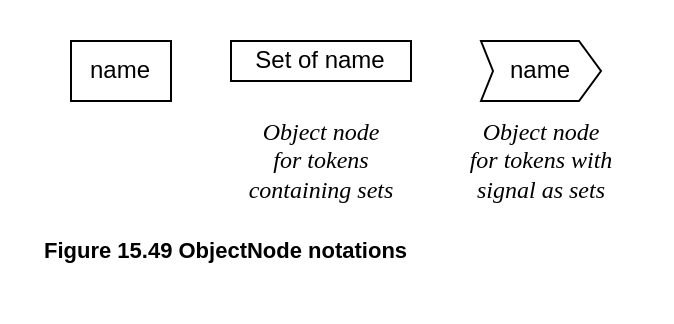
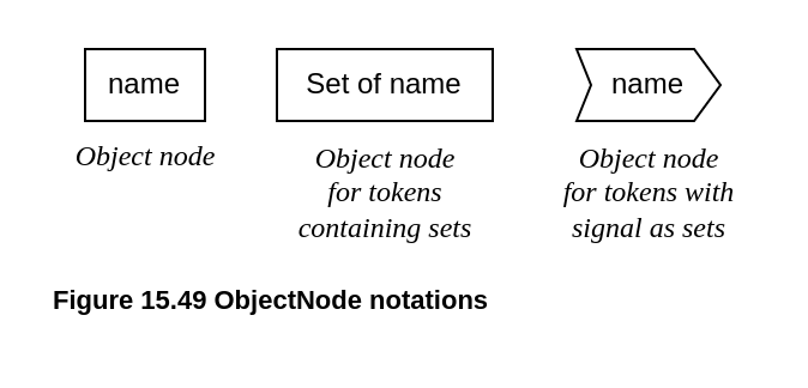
  <mxCell id="0" />
  <mxCell id="1" parent="0" />
  <mxCell id="2" value="name" style="whiteSpace=wrap;html=1;" vertex="1" parent="1"><mxGeometry x="35" width="50" height="30" as="geometry" y="20" /></mxCell>
- <mxCell id="4" value="Set of name" style="whiteSpace=wrap;html=1;" vertex="1" parent="1"><mxGeometry x="115" y="20" width="90" height="20" as="geometry" /></mxCell>
+ <mxCell id="3" value="&lt;i&gt;Object node&lt;/i&gt;" style="text;html=1;align=center;verticalAlign=middle;resizable=0;points=[];autosize=1;strokeColor=none;fillColor=none;fontSize=12;fontFamily=Times New Roman;fontColor=default;" vertex="1" parent="1"><mxGeometry y="50" width="80" height="30" as="geometry" x="20" /></mxCell>
+ <mxCell id="4" value="Set of name" style="whiteSpace=wrap;html=1;" vertex="1" parent="1"><mxGeometry x="115" width="90" height="30" as="geometry" y="20" /></mxCell>
  <mxCell id="5" value="&lt;i&gt;Object node&lt;br&gt;for tokens&lt;br&gt;containing sets&lt;br&gt;&lt;/i&gt;" style="text;html=1;align=center;verticalAlign=middle;resizable=0;points=[];autosize=1;strokeColor=none;fillColor=none;fontSize=12;fontFamily=Times New Roman;fontColor=default;" vertex="1" parent="1"><mxGeometry x="110" y="50" width="100" height="60" as="geometry" /></mxCell>
  <mxCell id="6" value="name" style="html=1;shape=mxgraph.infographic.ribbonSimple;notch1=6;notch2=11;align=center;verticalAlign=middle;fontSize=12;fontStyle=0;fillColor=#FFFFFF;whiteSpace=wrap;" vertex="1" parent="1"><mxGeometry x="240" width="60" height="30" as="geometry" y="20" /></mxCell>
  <mxCell id="7" value="&lt;i&gt;Object node&lt;br&gt;for tokens with&lt;br&gt;signal as sets&lt;br&gt;&lt;/i&gt;" style="text;html=1;align=center;verticalAlign=middle;resizable=0;points=[];autosize=1;strokeColor=none;fillColor=none;fontSize=12;fontFamily=Times New Roman;fontColor=default;" vertex="1" parent="1"><mxGeometry x="225" y="50" width="90" height="60" as="geometry" /></mxCell>
  <mxCell id="8" value="&lt;b&gt;Figure 15.49 ObjectNode notations&lt;/b&gt;" style="text;html=1;align=left;verticalAlign=middle;resizable=0;points=[];autosize=1;strokeColor=none;fillColor=none;fontSize=11;fontFamily=Helvetica;fontColor=default;" vertex="1" parent="1"><mxGeometry y="110" width="210" height="30" as="geometry" x="20" /></mxCell>
